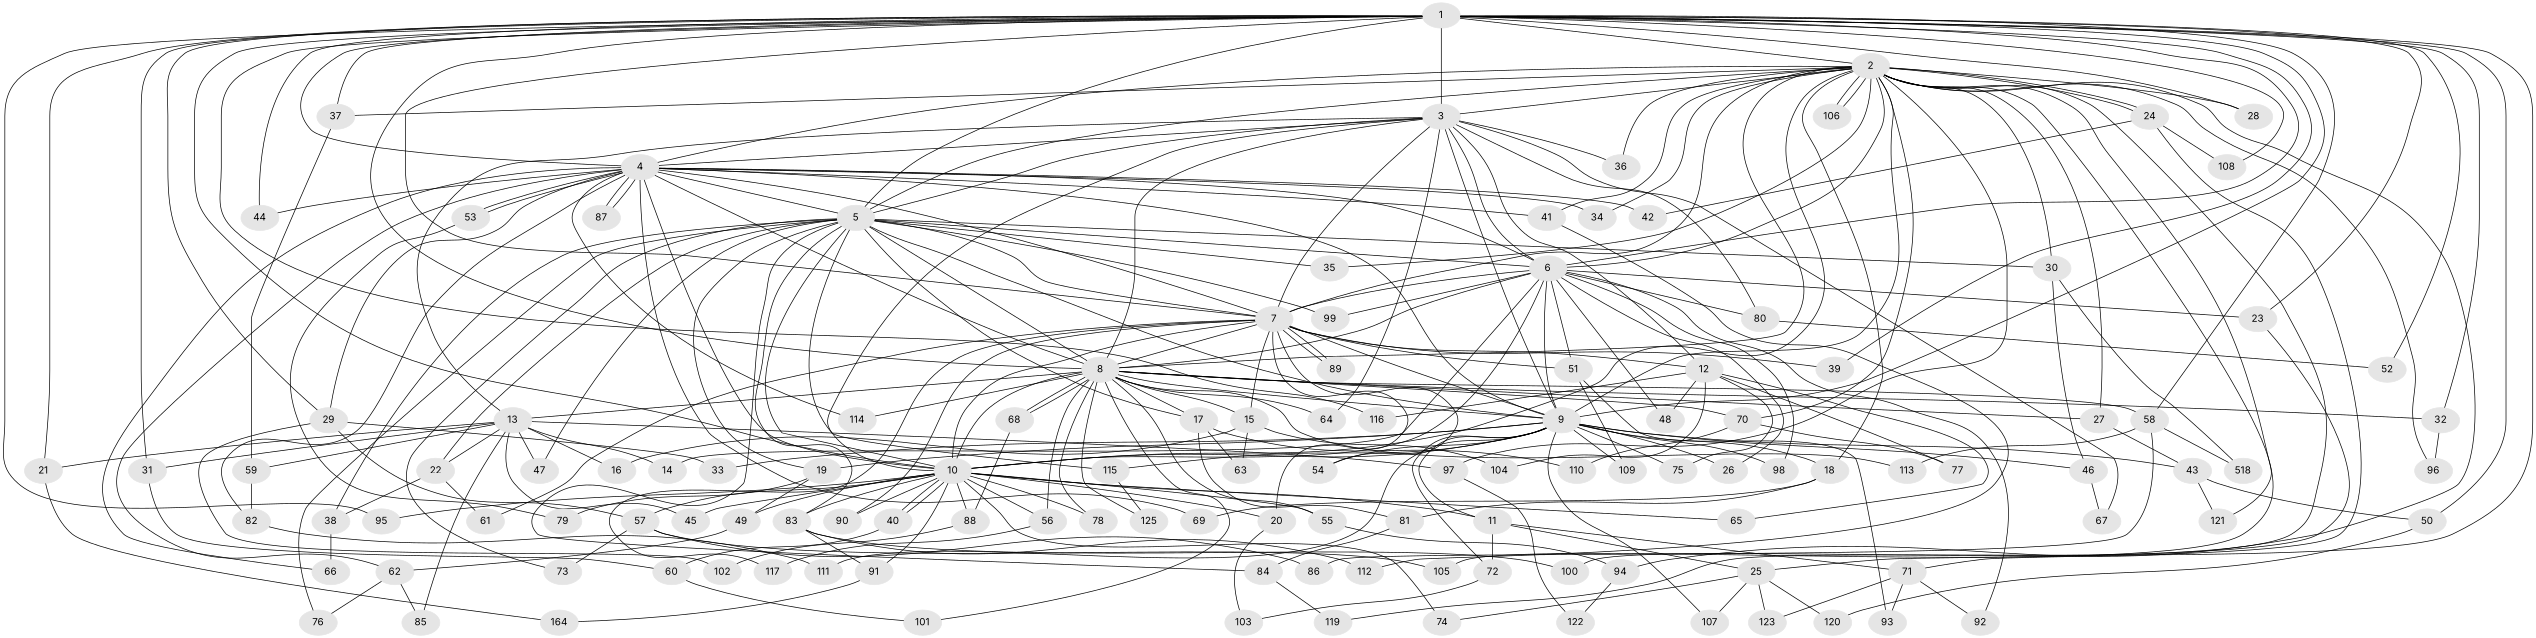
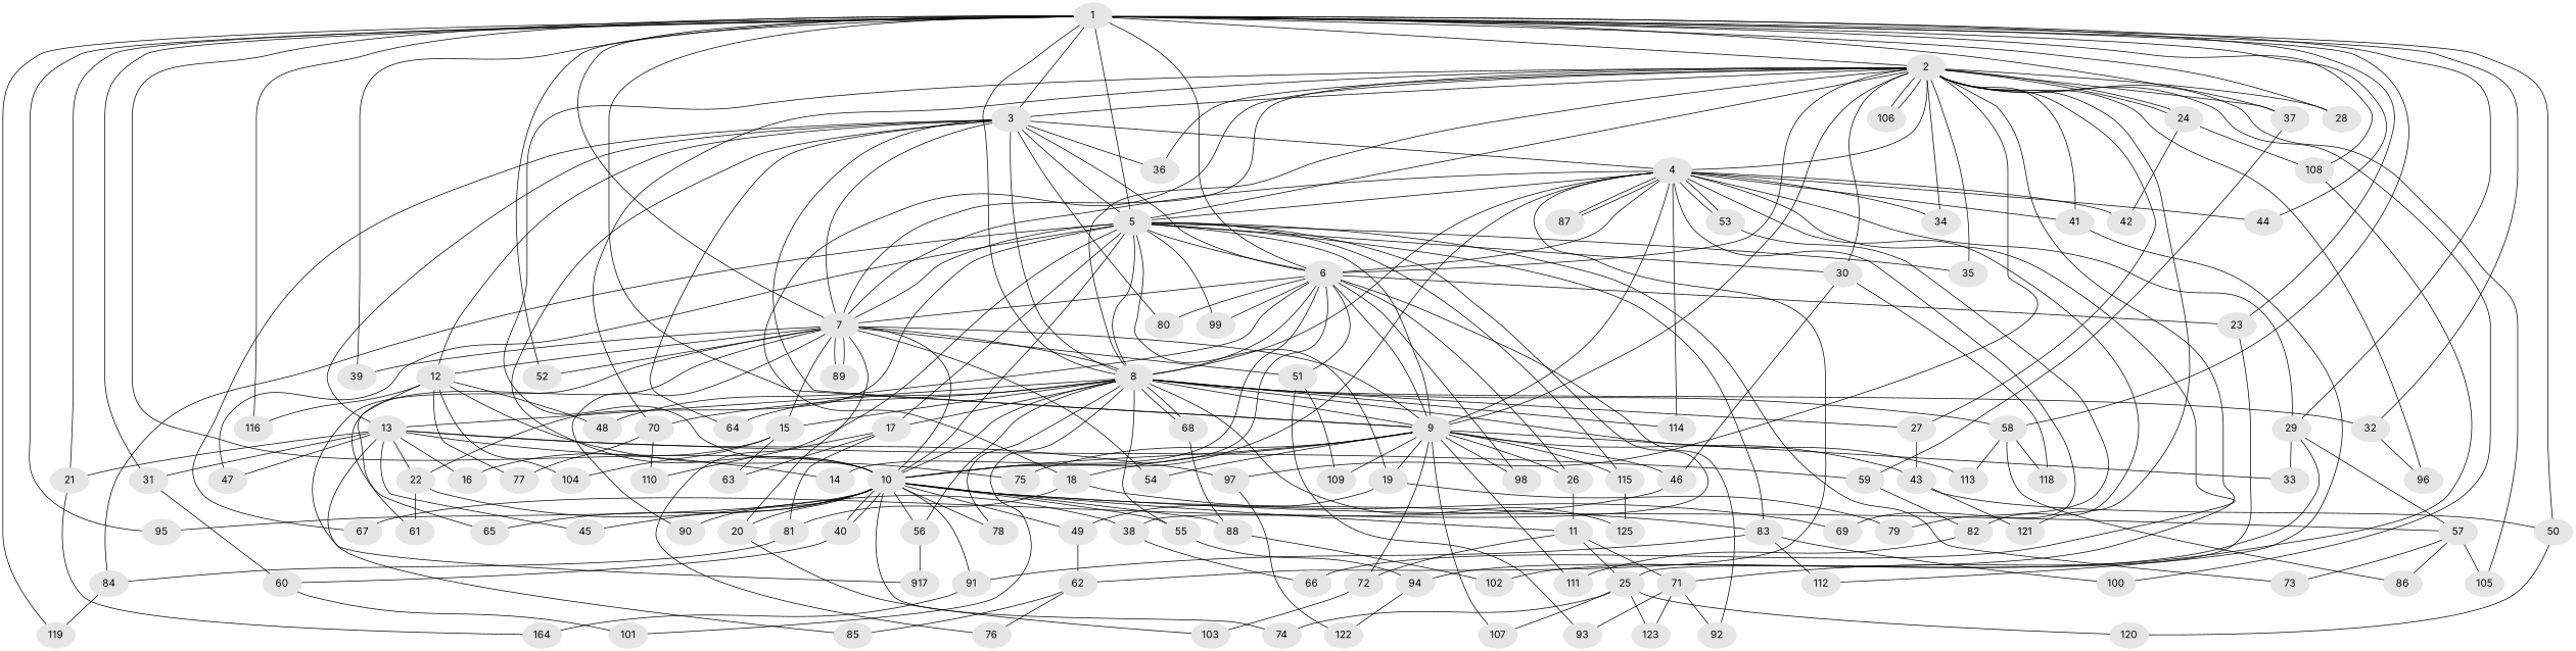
  graph {
    fontname=Inter
    node [color=gray90 fontname=Inter style=filled]
    edge [fontname=Inter]
    1
    2
    3
    4
    5
    6
    7
    8
    9
    10
    21
    23
    28
    29
    31
    32
    37
    39
    44
    50
    52
    58
    95
    108
    116
    119
    18
    24
    27
    30
    34
    35
    36
    41
    70
    94
    96
    97
    100
    105
    106
    121
    12
    13
    64
    67
    80
    42
    53
    62
    66
    69
    82
    87
    114
    17
    19
    22
    38
    47
    73
    76
    83
    84
    99
    115
    14
    26
    48
    51
    92
    98
    15
    20
    54
    61
    89
    90
-   117
+   117 [label=917]
    55
    56
    68
    78
    101
    113
    125
    11
    33
    43
    46
    72
    75
    107
    109
    111
    40
    45
    49
    57
    65
    74
    88
    91
    n104 [label=164]
    25
    102
    60
    59
    120
-   118 [label=518]
+   118
    86
    81
    71
    112
    77
    110
    122
    104
    16
    85
    79
    63
    93
    103
    123
    1 -- 2
    1 -- 3
-   1 -- 4
    1 -- 5
    1 -- 6
    1 -- 7
    1 -- 8
    1 -- 9
    1 -- 10
    1 -- 21
    1 -- 23
    1 -- 28
    1 -- 29
    1 -- 31
    1 -- 32
    1 -- 37
    1 -- 39
    1 -- 44
    1 -- 50
    1 -- 52
    1 -- 58
    1 -- 95
    1 -- 108
    1 -- 116
    1 -- 119
    2 -- 3
    2 -- 4
    2 -- 5
    2 -- 6
    2 -- 7
    2 -- 8
    2 -- 9
    2 -- 10
    2 -- 28
    2 -- 37
    2 -- 18
    2 -- 24
    2 -- 24
    2 -- 27
    2 -- 30
    2 -- 34
    2 -- 35
    2 -- 36
    2 -- 41
    2 -- 70
    2 -- 94
    2 -- 96
    2 -- 97
    2 -- 100
    2 -- 105
    2 -- 106
    2 -- 106
    2 -- 121
    3 -- 4
    3 -- 5
    3 -- 6
    3 -- 7
    3 -- 8
    3 -- 9
    3 -- 10
    3 -- 36
    3 -- 12
    3 -- 13
    3 -- 64
    3 -- 67
    3 -- 80
    4 -- 5
    4 -- 6
    4 -- 7
    4 -- 8
    4 -- 9
    4 -- 10
    4 -- 29
    4 -- 44
    4 -- 34
    4 -- 41
    4 -- 42
    4 -- 53
    4 -- 53
    4 -- 62
    4 -- 66
    4 -- 69
    4 -- 82
    4 -- 87
    4 -- 87
    4 -- 114
    5 -- 6
    5 -- 7
    5 -- 8
    5 -- 9
    5 -- 10
    5 -- 30
    5 -- 35
    5 -- 17
    5 -- 19
    5 -- 22
    5 -- 38
    5 -- 47
    5 -- 73
    5 -- 76
    5 -- 83
    5 -- 84
    5 -- 99
    5 -- 115
    6 -- 7
    6 -- 8
    6 -- 9
    6 -- 10
    6 -- 23
    6 -- 80
    6 -- 99
    6 -- 14
    6 -- 26
    6 -- 48
    6 -- 51
    6 -- 92
    6 -- 98
    7 -- 8
    7 -- 9
    7 -- 10
    7 -- 39
-   80 -- 52
+   7 -- 52
    7 -- 12
    7 -- 51
    7 -- 15
    7 -- 20
    7 -- 54
    7 -- 61
    7 -- 89
    7 -- 89
    7 -- 90
    7 -- 117
    8 -- 9
    8 -- 10
    8 -- 32
    8 -- 58
    8 -- 27
    8 -- 70
    8 -- 13
    8 -- 64
    8 -- 114
    8 -- 17
    8 -- 15
    8 -- 55
    8 -- 56
    8 -- 68
    8 -- 68
    8 -- 78
    8 -- 101
    8 -- 113
    8 -- 125
    9 -- 10
    9 -- 18
    9 -- 19
    9 -- 115
    9 -- 26
    9 -- 98
    9 -- 54
-   9 -- 11
+   26 -- 11
    9 -- 33
    9 -- 43
    9 -- 46
    9 -- 72
    9 -- 75
    9 -- 107
    9 -- 109
    9 -- 111
    10 -- 95
    10 -- 83
    10 -- 20
    10 -- 90
    10 -- 55
    10 -- 56
    10 -- 78
    10 -- 11
    10 -- 40
    10 -- 40
    10 -- 45
    10 -- 49
    10 -- 57
    10 -- 65
    10 -- 74
    10 -- 88
    10 -- 91
    21 -- n104
    23 -- 25
    29 -- 33
    29 -- 57
    29 -- 102
    31 -- 60
    32 -- 96
    37 -- 59
    50 -- 120
    58 -- 113
    58 -- 118
    58 -- 86
    18 -- 69
    18 -- 81
    24 -- 108
    24 -- 42
-   24 -- 71
+   108 -- 71
    27 -- 43
    30 -- 46
    30 -- 118
    41 -- 112
    70 -- 77
    70 -- 110
    94 -- 122
    97 -- 122
    12 -- 116
    12 -- 48
    12 -- 75
    12 -- 65
    12 -- 77
    12 -- 104
    13 -- 21
    13 -- 31
    13 -- 97
    13 -- 22
    13 -- 47
    13 -- 14
    13 -- 45
    13 -- 59
    13 -- 16
    13 -- 85
    53 -- 79
    62 -- 76
    62 -- 85
    82 -- 111
    17 -- 81
    17 -- 110
    17 -- 63
    19 -- 49
    19 -- 79
    22 -- 38
    22 -- 61
    38 -- 66
    83 -- 100
    83 -- 91
    83 -- 112
    84 -- 119
    115 -- 125
    51 -- 109
    51 -- 93
    15 -- 104
    15 -- 16
    15 -- 63
    20 -- 103
    55 -- 94
    56 -- 117
    68 -- 88
    11 -- 72
    11 -- 25
    11 -- 71
    43 -- 50
    43 -- 121
    46 -- 67
    72 -- 103
    40 -- 60
    49 -- 62
    57 -- 105
    57 -- 73
    57 -- 86
    88 -- 102
    91 -- n104
    25 -- 107
    25 -- 74
    25 -- 120
    25 -- 123
    60 -- 101
    59 -- 82
    81 -- 84
    71 -- 92
    71 -- 93
    71 -- 123
  }
